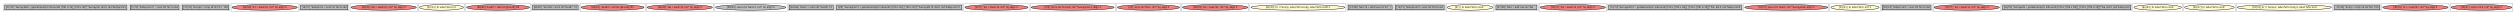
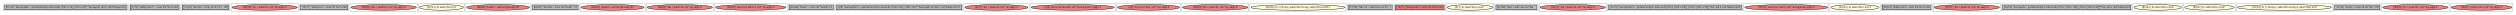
  digraph {
    fontname=Ubuntu
    node [fillcolor=lightcoral fontsize=20 penwidth=3.0 shape=ellipse style=filled fontname=Ubuntu]
    n1 [fillcolor=grey label="[21/22]  %arrayidx6 = getelementptr inbounds [100 x i32], [100 x i32]* %arrayidx, i64 0, i64 %idxprom5" shape=rectangle]
    n2 [fillcolor=grey label="[7/10]  %idxprom11 = sext i32 %5 to i64" shape=rectangle]
    n3 [fillcolor=grey label="[31/34]  %cmp2 = icmp slt i32 %1, 100" shape=rectangle]
    n4 [label="[56/59]  %7 = load i32, i32* %i, align 4"]
    n5 [fillcolor=grey label="[50/51]  %idxprom = sext i32 %2 to i64" shape=rectangle]
    n6 [label="[40/45]  %0 = load i32, i32* %i, align 4"]
    n7 [fillcolor=lemonchiffon label="[52/53]  br label %for.inc"]
    n8 [label="[68/69]  %call7 = call i32 @rand() #3"]
    n9 [fillcolor=grey label="[60/61]  %rem8 = srem i32 %call7, 10" shape=rectangle]
    n10 [label="[64/67]  %call4 = call i32 @rand() #3"]
    n11 [label="[46/49]  %6 = load i32, i32* %j, align 4"]
-   n12 [fillcolor=grey label="[38/39]  store i32 %inc14, i32* %i, align 4"]
+   n12 [label="[38/39]  store i32 %inc14, i32* %i, align 4"]
    n13 [fillcolor=grey label="[65/66]  %rem = srem i32 %call4, 10" shape=rectangle]
    n14 [fillcolor=grey label="[8/9]  %arrayidx12 = getelementptr inbounds [100 x i32], [100 x i32]* %arrayidx10, i64 0, i64 %idxprom11" shape=rectangle]
    n15 [label="[6/11]  %5 = load i32, i32* %j, align 4"]
    n16 [label="[4/5]  store i32 %rem8, i32* %arrayidx12, align 4"]
    n17 [label="[2/3]  store i32 %inc, i32* %j, align 4"]
    n18 [label="[28/29]  %3 = load i32, i32* %j, align 4"]
    n19 [fillcolor=lemonchiffon label="[42/43]  br i1 %cmp, label %for.body, label %for.end15"]
    n20 [fillcolor=grey label="[57/58]  %inc14 = add nsw i32 %7, 1" shape=rectangle]
-   n21 [fillcolor=grey label="[12/15]  %idxprom9 = sext i32 %4 to i64" shape=rectangle]
+   n21 [label="[12/15]  %idxprom9 = sext i32 %4 to i64" shape=rectangle]
    n22 [fillcolor=lemonchiffon label="[0/1]  br label %for.cond1"]
    n23 [fillcolor=grey label="[47/48]  %inc = add nsw i32 %6, 1" shape=rectangle]
    n24 [label="[16/17]  %4 = load i32, i32* %i, align 4"]
    n25 [fillcolor=grey label="[13/14]  %arrayidx10 = getelementptr inbounds [100 x [100 x i32]], [100 x [100 x i32]]* %b, i64 0, i64 %idxprom9" shape=rectangle]
    n26 [label="[18/19]  store i32 %rem, i32* %arrayidx6, align 4"]
    n27 [fillcolor=lemonchiffon label="[54/55]  br label %for.inc13"]
    n28 [fillcolor=grey label="[20/23]  %idxprom5 = sext i32 %3 to i64" shape=rectangle]
    n29 [label="[70/71]  %2 = load i32, i32* %i, align 4"]
    n30 [fillcolor=grey label="[24/25]  %arrayidx = getelementptr inbounds [100 x [100 x i32]], [100 x [100 x i32]]* %a, i64 0, i64 %idxprom" shape=rectangle]
    n31 [fillcolor=lemonchiffon label="[62/63]  br label %for.cond"]
    n32 [fillcolor=lemonchiffon label="[26/27]  br label %for.cond1"]
    n33 [fillcolor=lemonchiffon label="[32/33]  br i1 %cmp2, label %for.body3, label %for.end"]
    n34 [fillcolor=grey label="[41/44]  %cmp = icmp slt i32 %0, 100" shape=rectangle]
    n35 [label="[30/35]  %1 = load i32, i32* %j, align 4"]
    n36 [label="[36/37]  store i32 0, i32* %j, align 4"]
    subgraph cluster_1 {
      n1
    }
    subgraph cluster_2 {
      n2
    }
    subgraph cluster_3 {
      n3
    }
    subgraph cluster_4 {
      n4
    }
    subgraph cluster_5 {
      n5
    }
    subgraph cluster_6 {
      n6
    }
    subgraph cluster_7 {
      n7
    }
    subgraph cluster_8 {
      n8
    }
    subgraph cluster_9 {
      n9
    }
    subgraph cluster_10 {
      n10
    }
    subgraph cluster_11 {
      n11
    }
    subgraph cluster_12 {
      n12
    }
    subgraph cluster_13 {
      n13
    }
    subgraph cluster_14 {
      n14
    }
    subgraph cluster_15 {
      n15
    }
    subgraph cluster_16 {
      n16
    }
    subgraph cluster_17 {
      n17
    }
    subgraph cluster_18 {
      n18
    }
    subgraph cluster_19 {
      n19
    }
    subgraph cluster_20 {
      n20
    }
    subgraph cluster_21 {
      n21
    }
    subgraph cluster_22 {
      n22
    }
    subgraph cluster_23 {
      n23
    }
    subgraph cluster_24 {
      n24
    }
    subgraph cluster_25 {
      n25
    }
    subgraph cluster_26 {
      n26
    }
    subgraph cluster_27 {
      n27
    }
    subgraph cluster_28 {
      n28
    }
    subgraph cluster_29 {
      n29
    }
    subgraph cluster_30 {
      n30
    }
    subgraph cluster_31 {
      n31
    }
    subgraph cluster_32 {
      n32
    }
    subgraph cluster_33 {
      n33
    }
    subgraph cluster_34 {
      n34
    }
    subgraph cluster_35 {
      n35
    }
    subgraph cluster_36 {
      n36
    }
  }
